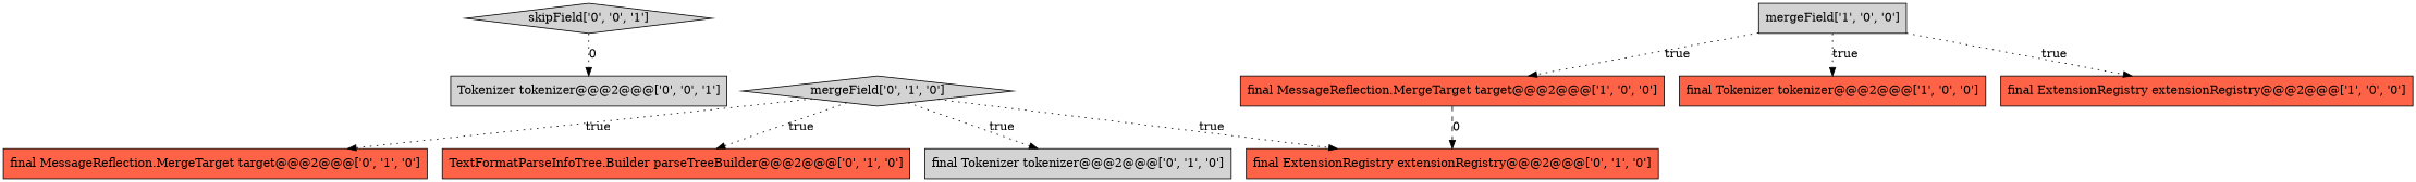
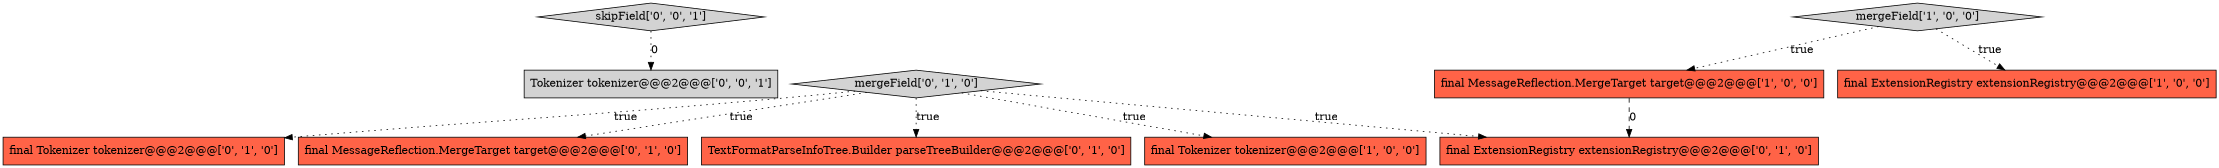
  digraph {
    node [fillcolor=tomato shape=box style=filled]
    edge [style=dotted]
    n1 [fillcolor=lightgray label="Tokenizer tokenizer@@@2@@@['0', '0', '1']"]
    n2 [fillcolor=lightgray label="skipField['0', '0', '1']" shape=diamond]
-   n3 [fillcolor=lightgray label="final Tokenizer tokenizer@@@2@@@['0', '1', '0']"]
+   n3 [label="final Tokenizer tokenizer@@@2@@@['0', '1', '0']"]
    n4 [label="TextFormatParseInfoTree.Builder parseTreeBuilder@@@2@@@['0', '1', '0']"]
    n5 [label="final Tokenizer tokenizer@@@2@@@['1', '0', '0']"]
    n6 [fillcolor=lightgray label="mergeField['0', '1', '0']" shape=diamond]
    n7 [label="final ExtensionRegistry extensionRegistry@@@2@@@['0', '1', '0']"]
    n8 [label="final MessageReflection.MergeTarget target@@@2@@@['0', '1', '0']"]
    n9 [label="final MessageReflection.MergeTarget target@@@2@@@['1', '0', '0']"]
-   n10 [fillcolor=lightgray label="mergeField['1', '0', '0']"]
+   n10 [fillcolor=lightgray label="mergeField['1', '0', '0']" shape=diamond]
    n11 [label="final ExtensionRegistry extensionRegistry@@@2@@@['1', '0', '0']"]
    n2 -> n1 [label=0]
    n6 -> n3 [label=true]
    n6 -> n4 [label=true]
    n6 -> n7 [label=true]
    n6 -> n8 [label=true]
    n9 -> n7 [label=0 style=dashed]
-   n10 -> n5 [label=true]
+   n6 -> n5 [label=true]
    n10 -> n9 [label=true]
    n10 -> n11 [label=true]
  }
